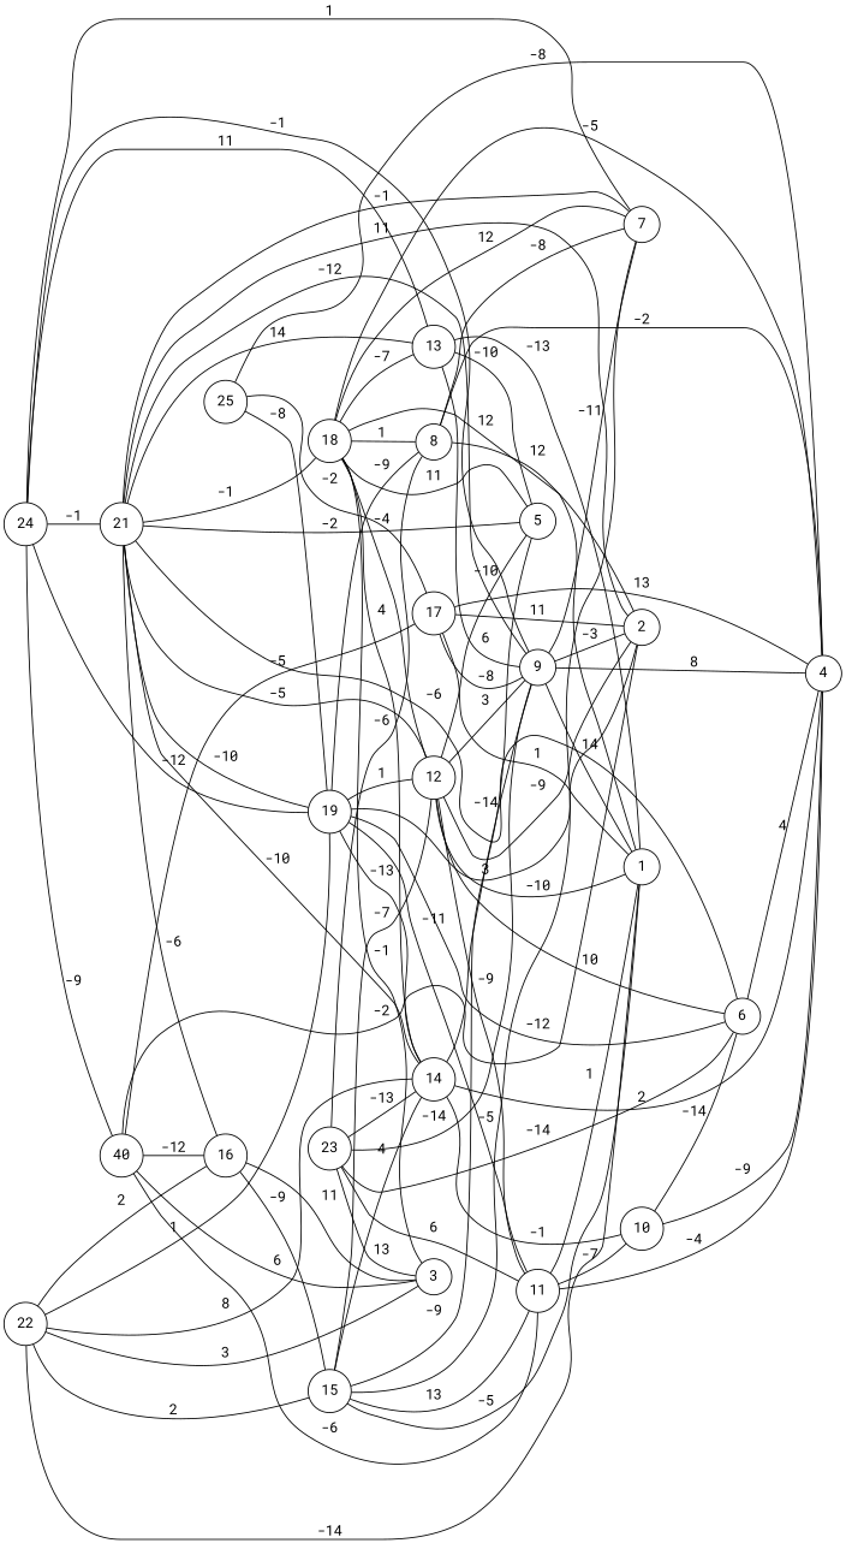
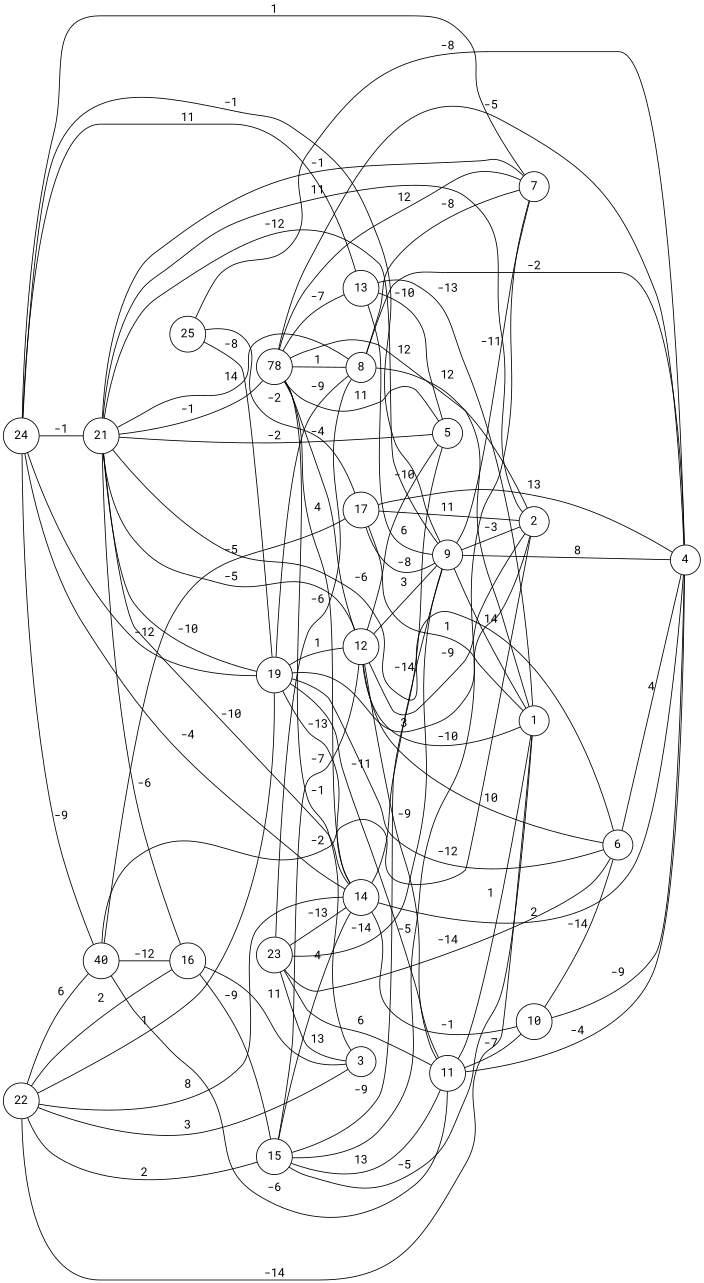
  graph {
    fontname="Roboto Mono"
    rankdir=LR
    node [fontname="Roboto Mono" shape=circle]
    edge [fontname="Roboto Mono"]
    25
    4
    17
    19
    9
    1
    2
    14
    6
    8
    11
    12
    7
    10
    5
    24
    13
    n18 [label=40]
    21
    16
-   18
+   18 [label=78]
    3
    15
    23
    22
    25 -- 4 [label=-8]
    25 -- 17 [label=-2]
    25 -- 19 [label=-8]
    17 -- 4 [label=13]
    17 -- 9 [label=-8]
    17 -- 1 [label=1]
    17 -- 2 [label=11]
    19 -- 2 [label=3]
    19 -- 14 [label=-13]
    19 -- 6 [label=-12]
    19 -- 8 [label=-9]
    19 -- 11 [label=-11]
    19 -- 12 [label=1]
    9 -- 4 [label=8]
    9 -- 1 [label=14]
    9 -- 2 [label=-3]
    9 -- 7 [label=-11]
    14 -- 4 [label=2]
    14 -- 9 [label=-14]
    14 -- 10 [label=-1]
    6 -- 4 [label=4]
    8 -- 4 [label=-2]
    8 -- 2 [label=12]
    8 -- 7 [label=-8]
    11 -- 4 [label=-4]
    11 -- 1 [label=1]
    11 -- 10 [label=-7]
    12 -- 9 [label=3]
    12 -- 1 [label=-10]
    12 -- 2 [label=-9]
    12 -- 6 [label=10]
    12 -- 11 [label=-9]
    12 -- 5 [label=-10]
    10 -- 4 [label=-9]
    10 -- 6 [label=-14]
    24 -- 19 [label=-12]
    24 -- 9 [label=-1]
+   24 -- 14 [label=-4]
    24 -- 7 [label=1]
    24 -- 13 [label=11]
    24 -- n18 [label=-9]
    24 -- 21 [label=-1]
    13 -- 9 [label=6]
    13 -- 1 [label=-13]
    13 -- 5 [label=-10]
    n18 -- 17 [label=-5]
    n18 -- 2 [label=-2]
    n18 -- 11 [label=-6]
    n18 -- 16 [label=-12]
    21 -- 19 [label=-10]
    21 -- 9 [label=-12]
    21 -- 2 [label=11]
    21 -- 14 [label=-10]
    21 -- 6 [label=-6]
-   21 -- 13 [label=14]
+   21 -- 8 [label=14]
    21 -- 12 [label=-5]
    21 -- 7 [label=-1]
    21 -- 5 [label=-2]
    21 -- 16 [label=-6]
    21 -- 18 [label=-1]
    16 -- 3 [label=11]
    16 -- 15 [label=-9]
    18 -- 4 [label=-5]
    18 -- 1 [label=12]
    18 -- 14 [label=4]
    18 -- 8 [label=1]
    18 -- 12 [label=-4]
    18 -- 7 [label=12]
    18 -- 5 [label=11]
    18 -- 13 [label=-7]
    18 -- 3 [label=-1]
    15 -- 1 [label=-5]
    15 -- 14 [label=4]
    15 -- 11 [label=13]
    15 -- 12 [label=-7]
    15 -- 7 [label=-5]
    15 -- 5 [label=-9]
    23 -- 9 [label=-14]
    23 -- 14 [label=-13]
    23 -- 6 [label=-14]
    23 -- 8 [label=-6]
    23 -- 11 [label=6]
    23 -- 3 [label=13]
    22 -- 19 [label=1]
    22 -- 1 [label=-14]
    22 -- 14 [label=8]
-   3 -- n18 [label=6]
+   22 -- n18 [label=6]
    22 -- 16 [label=2]
    22 -- 3 [label=3]
    22 -- 15 [label=2]
  }
